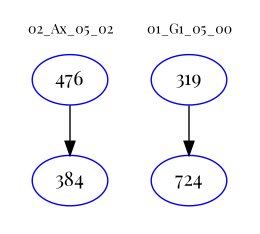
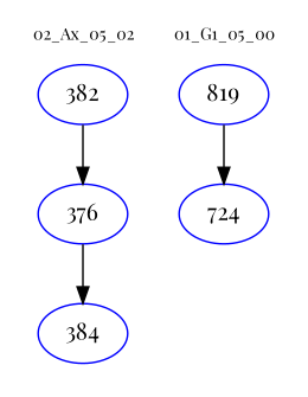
  digraph {
    fontname="Playfair Display"
    node [color=blue fontname="Playfair Display"]
    edge [color=black fontname="Playfair Display"]
-   n2 [label=476]
+   n1 [label=382]
+   n2 [label=376]
    n3 [label=384]
-   n4 [label=319]
+   n4 [label=819]
    n5 [label=724]
    subgraph cluster_1 {
      color=white
      fontsize=10
      label="02_Ax_05_02"
+     n1
      n2
      n3
    }
    subgraph cluster_2 {
      color=white
      fontsize=10
      label="01_G1_05_00"
      n4
      n5
    }
+   n1 -> n2
    n2 -> n3
    n4 -> n5
  }
